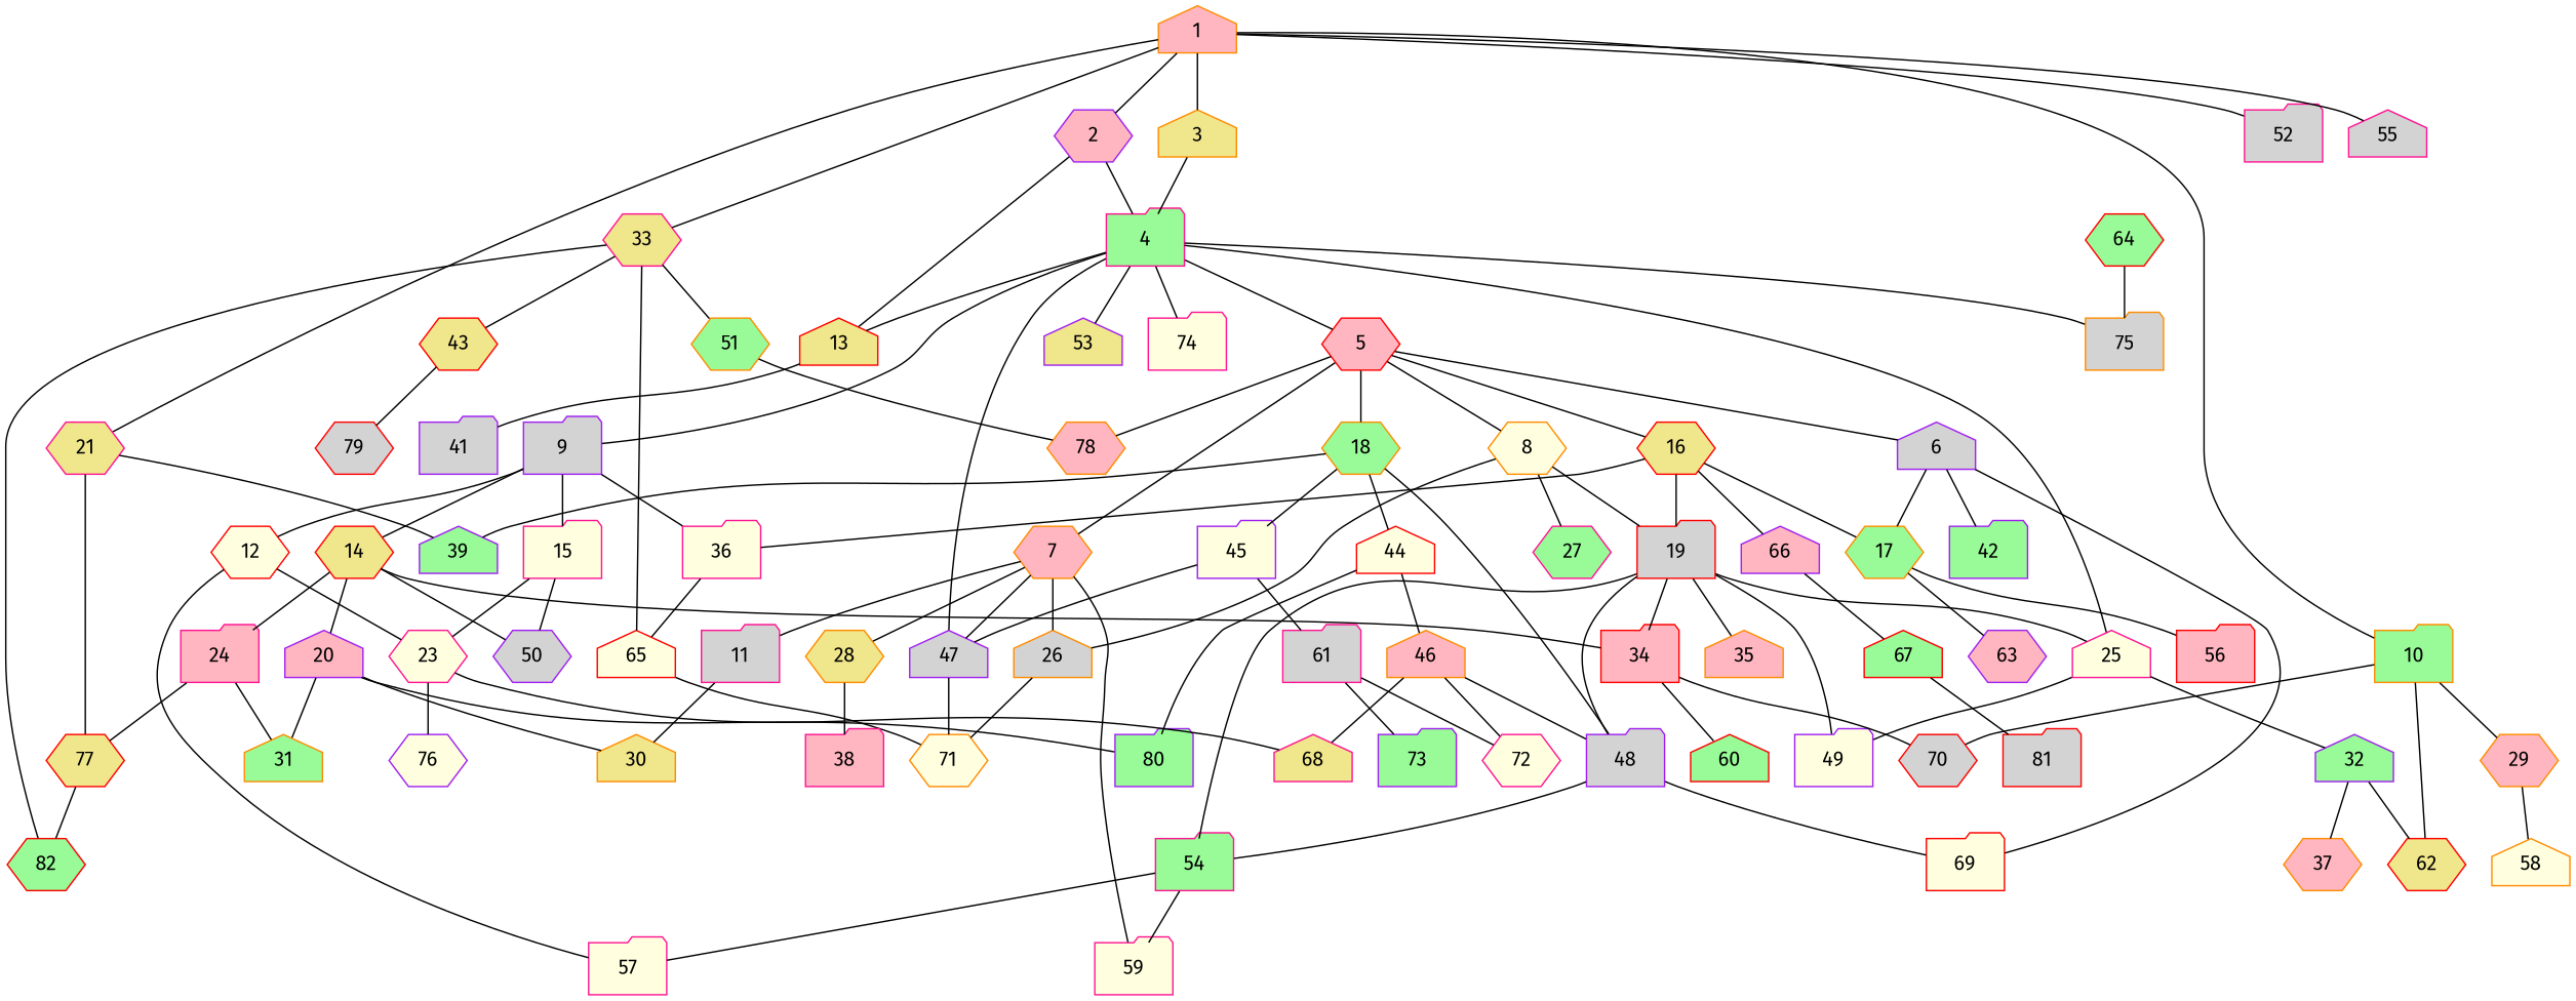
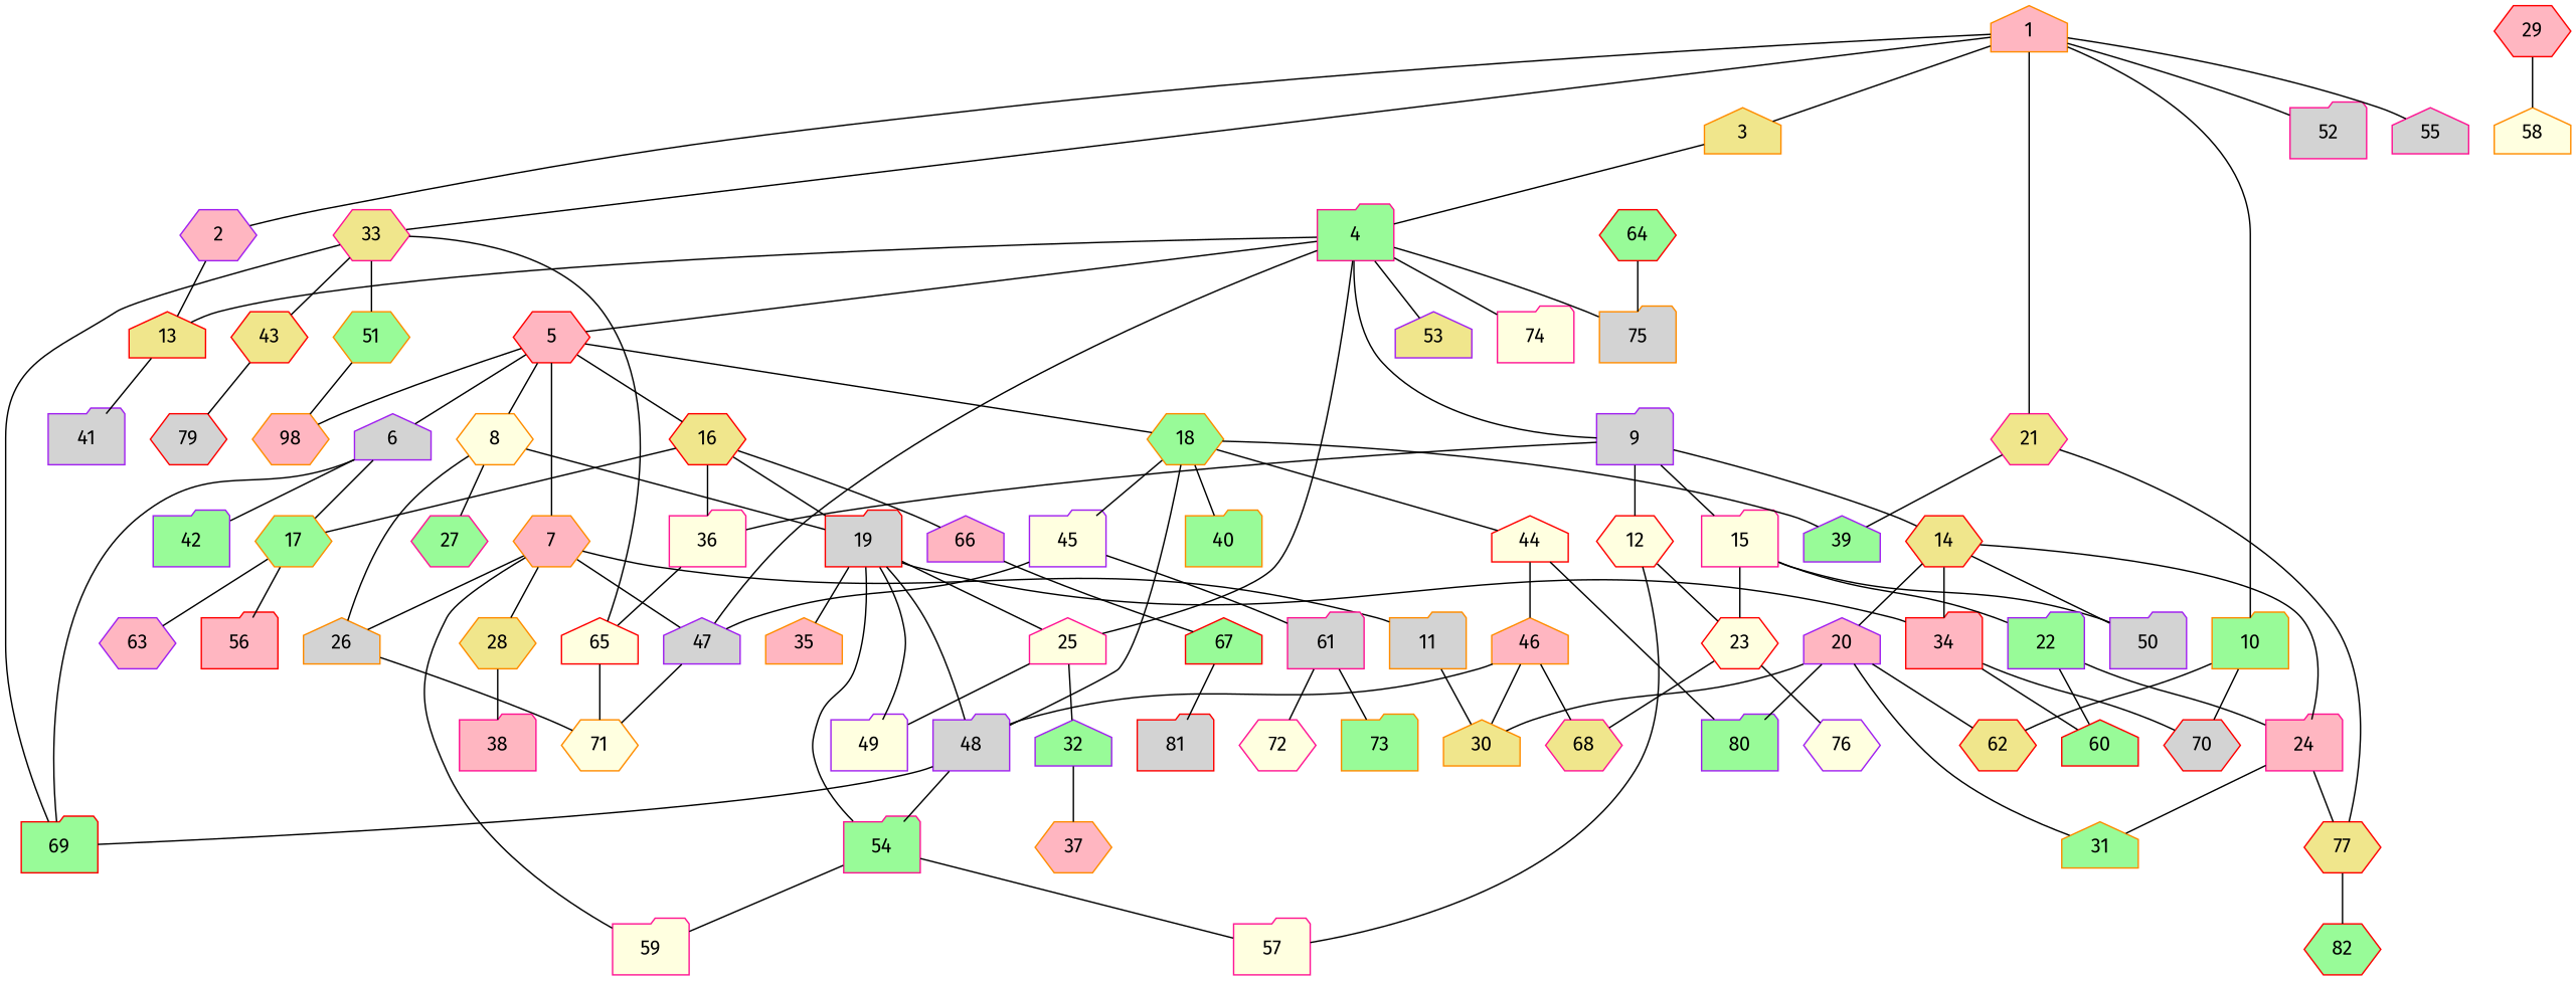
  graph {
    fontname="Fira Sans"
    node [color=darkorange fillcolor=palegreen fontname="Fira Sans" shape=hexagon style=filled]
    edge [fontname="Fira Sans" weight=1.0]
    1 [fillcolor=lightpink shape=house]
    2 [color=purple fillcolor=lightpink]
    3 [fillcolor=khaki shape=house]
    10 [shape=folder]
    21 [color=deeppink fillcolor=khaki]
    33 [color=deeppink fillcolor=khaki]
    52 [color=deeppink fillcolor=lightgrey shape=folder]
    55 [color=deeppink fillcolor=lightgrey shape=house]
    4 [color=deeppink shape=folder]
    13 [color=red fillcolor=khaki shape=house]
-   29 [fillcolor=lightpink]
+   29 [color=red fillcolor=lightpink]
    62 [color=red fillcolor=khaki]
    70 [color=red fillcolor=lightgrey]
    39 [color=purple shape=house]
    77 [color=red fillcolor=khaki]
    43 [color=red fillcolor=khaki]
    51
    65 [color=red fillcolor=lightyellow shape=house]
    82 [color=red]
    5 [color=red fillcolor=lightpink]
    9 [color=purple fillcolor=lightgrey shape=folder]
    25 [color=deeppink fillcolor=lightyellow shape=house]
    47 [color=purple fillcolor=lightgrey shape=house]
    53 [color=purple fillcolor=khaki shape=house]
    74 [color=deeppink fillcolor=lightyellow shape=folder]
    75 [fillcolor=lightgrey shape=folder]
    41 [color=purple fillcolor=lightgrey shape=folder]
    6 [color=purple fillcolor=lightgrey shape=house]
    7 [fillcolor=lightpink]
    8 [fillcolor=lightyellow]
    16 [color=red fillcolor=khaki]
    18
-   78 [fillcolor=lightpink]
+   78 [fillcolor=lightpink label=98]
    12 [color=red fillcolor=lightyellow]
    14 [color=red fillcolor=khaki]
    15 [color=deeppink fillcolor=lightyellow shape=folder]
    36 [color=deeppink fillcolor=lightyellow shape=folder]
    49 [color=purple fillcolor=lightyellow shape=folder]
    32 [color=purple shape=house]
    71 [fillcolor=lightyellow]
    17
    42 [color=purple shape=folder]
-   69 [color=red fillcolor=lightyellow shape=folder]
-   11 [color=deeppink fillcolor=lightgrey shape=folder]
+   69 [color=red shape=folder]
+   11 [fillcolor=lightgrey shape=folder]
    26 [fillcolor=lightgrey shape=house]
    28 [fillcolor=khaki]
    59 [color=deeppink fillcolor=lightyellow shape=folder]
    19 [color=red fillcolor=lightgrey shape=folder]
    27 [color=deeppink]
    66 [color=purple fillcolor=lightpink shape=house]
+   40 [shape=folder]
    44 [color=red fillcolor=lightyellow shape=house]
    45 [color=purple fillcolor=lightyellow shape=folder]
    48 [color=purple fillcolor=lightgrey shape=folder]
    34 [color=red fillcolor=lightpink shape=folder]
    60 [color=red shape=house]
    56 [color=red fillcolor=lightpink shape=folder]
    63 [color=purple fillcolor=lightpink]
    30 [fillcolor=khaki shape=house]
    38 [color=deeppink fillcolor=lightpink shape=folder]
    35 [fillcolor=lightpink shape=house]
    54 [color=deeppink shape=folder]
-   23 [color=deeppink fillcolor=lightyellow]
+   23 [color=red fillcolor=lightyellow]
    57 [color=deeppink fillcolor=lightyellow shape=folder]
    20 [color=purple fillcolor=lightpink shape=house]
    24 [color=deeppink fillcolor=lightpink shape=folder]
-   50 [color=purple fillcolor=lightgrey]
+   50 [color=purple fillcolor=lightgrey shape=folder]
+   22 [color=purple shape=folder]
    58 [fillcolor=lightyellow shape=house]
-   68 [color=deeppink fillcolor=khaki shape=house]
+   68 [color=deeppink fillcolor=khaki]
    76 [color=purple fillcolor=lightyellow]
    31 [shape=house]
    80 [color=purple shape=folder]
    64 [color=red]
    67 [color=red shape=house]
    46 [fillcolor=lightpink shape=house]
    61 [color=deeppink fillcolor=lightgrey shape=folder]
    37 [fillcolor=lightpink]
    79 [color=red fillcolor=lightgrey]
    72 [color=deeppink fillcolor=lightyellow]
-   73 [color=purple shape=folder]
+   73 [shape=folder]
    81 [color=red fillcolor=lightgrey shape=folder]
    1 -- 2
    1 -- 3
    1 -- 10
    1 -- 21
    1 -- 33
    1 -- 52
    1 -- 55
-   2 -- 4
    2 -- 13
    3 -- 4
-   10 -- 29
    10 -- 62
    10 -- 70
    21 -- 39
    21 -- 77
    33 -- 43
    33 -- 51
    33 -- 65
-   33 -- 82
+   33 -- 69
    4 -- 13
    4 -- 5
    4 -- 9
    4 -- 25
    4 -- 47
    4 -- 53
    4 -- 74
    4 -- 75
    13 -- 41
    29 -- 58
    77 -- 82
    43 -- 79
    51 -- 78
    65 -- 71
    5 -- 6
    5 -- 7
    5 -- 8
    5 -- 16
    5 -- 18
    5 -- 78
    9 -- 12
    9 -- 14
    9 -- 15
    9 -- 36
    25 -- 49
    25 -- 32
    47 -- 71
    6 -- 17
    6 -- 42
    6 -- 69
    7 -- 47
    7 -- 11
    7 -- 26
    7 -- 28
    7 -- 59
    8 -- 26
    8 -- 19
    8 -- 27
    16 -- 36
    16 -- 17
    16 -- 19
    16 -- 66
    18 -- 39
+   18 -- 40
    18 -- 44
    18 -- 45
    18 -- 48
    12 -- 23
    12 -- 57
    14 -- 34
    14 -- 20
    14 -- 24
    14 -- 50
    15 -- 23
    15 -- 50
+   15 -- 22
    36 -- 65
    32 -- 37
    17 -- 56
    17 -- 63
    11 -- 30
    26 -- 71
    28 -- 38
    19 -- 25
    19 -- 49
    19 -- 48
    19 -- 34
    19 -- 35
    19 -- 54
    66 -- 67
    44 -- 80
    44 -- 46
    45 -- 47
    45 -- 61
    48 -- 69
    48 -- 54
    34 -- 70
    34 -- 60
    54 -- 59
    54 -- 57
    23 -- 68
    23 -- 76
-   32 -- 62
+   20 -- 62
    20 -- 30
    20 -- 31
    20 -- 80
    24 -- 77
    24 -- 31
+   22 -- 60
+   22 -- 24
    64 -- 75
    67 -- 81
    46 -- 48
    46 -- 68
-   46 -- 72
+   46 -- 30
    61 -- 72
    61 -- 73
  }
